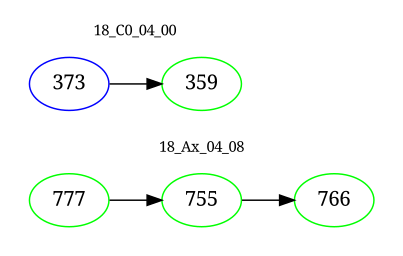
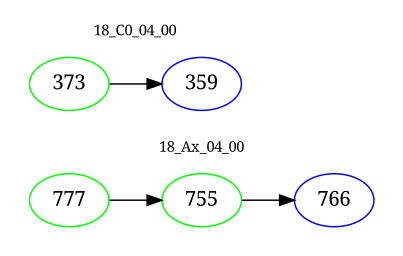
  digraph {
    fontname="Noto Serif"
    rankdir=LR
    node [color=green fontname="Noto Serif"]
    edge [color=black fontname="Noto Serif"]
    n1 [label=777]
    n2 [label=755]
-   n3 [label=766]
-   n4 [color=blue label=373]
-   n5 [label=359]
+   n3 [color=blue label=766]
+   n4 [label=373]
+   n5 [color=blue label=359]
    subgraph cluster_1 {
      color=white
      fontsize=10
-     label="18_Ax_04_08"
+     label="18_Ax_04_00"
      n1
      n2
      n3
    }
    subgraph cluster_2 {
      color=white
      fontsize=10
      label="18_C0_04_00"
      n4
      n5
    }
    n1 -> n2
    n2 -> n3
    n4 -> n5
  }
